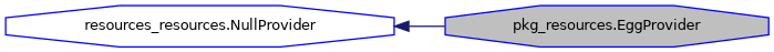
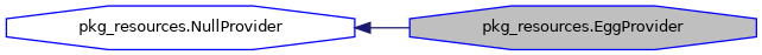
  digraph {
    rankdir=LR
    fontname="DejaVu Sans"
    node [color=blue fontname="DejaVu Sans" fontsize=10 shape=octagon style=filled]
    n1 [fillcolor=grey75 fontcolor=black height=0.2 label="pkg_resources.EggProvider" width=0.4]
-   n2 [fillcolor=white height=0.2 label="resources_resources.NullProvider" width=0.4]
+   n2 [fillcolor=white height=0.2 label="pkg_resources.NullProvider" width=0.4]
    n2 -> n1 [color=midnightblue dir=back fontname="DejaVu Sans" fontsize=10 labelfontname=Helvetica labelfontsize=10 style=solid]
  }
